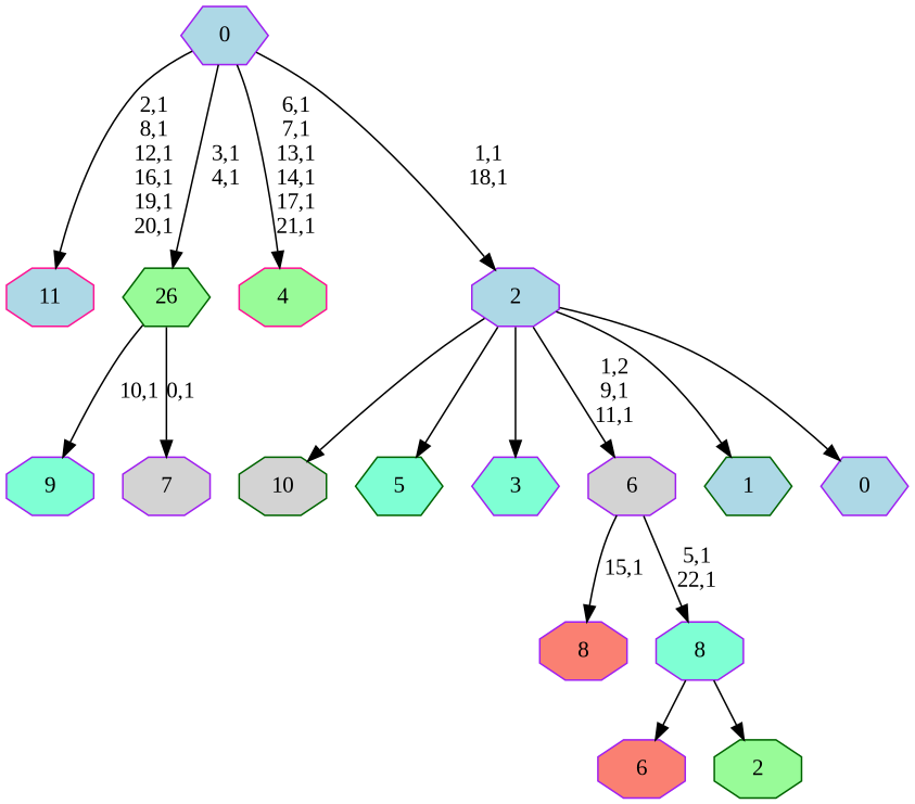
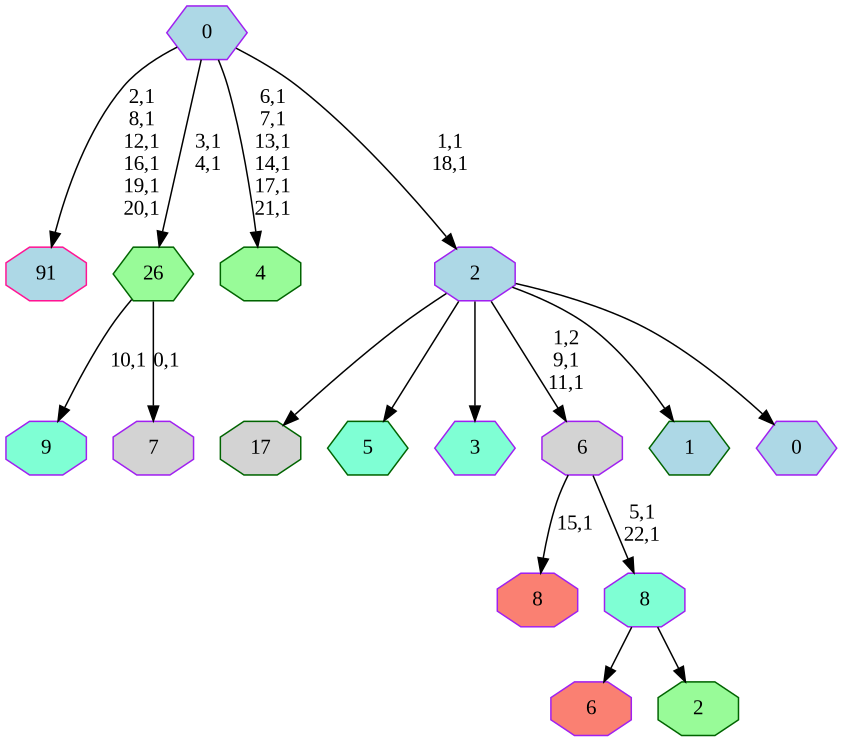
  digraph {
    fontname="Liberation Serif"
    node [color=purple fillcolor=lightblue fontname="Liberation Serif" shape=octagon style=filled]
    edge [fontname="Liberation Serif"]
-   n1 [color=deeppink label=11]
-   n2 [color=darkgreen fillcolor=lightgrey label=10]
+   n1 [color=deeppink label=91]
+   n2 [color=darkgreen fillcolor=lightgrey label=17]
    n3 [fillcolor=aquamarine label=9]
    n4 [fillcolor=salmon label=8]
    n5 [fillcolor=lightgrey label=7]
    n6 [color=darkgreen fillcolor=palegreen label=26 shape=hexagon]
    n7 [fillcolor=salmon label=6]
    n8 [color=darkgreen fillcolor=aquamarine label=5 shape=hexagon]
-   n9 [color=deeppink fillcolor=palegreen label=4]
+   n9 [color=darkgreen fillcolor=palegreen label=4]
    n10 [fillcolor=aquamarine label=3 shape=hexagon]
    n11 [color=darkgreen fillcolor=palegreen label=2]
    8 [fillcolor=aquamarine]
    6 [fillcolor=lightgrey]
    n14 [color=darkgreen label=1 shape=hexagon]
    n15 [label=0 shape=hexagon]
    2
    0 [shape=hexagon]
    n6 -> n3 [label="10,1"]
    n6 -> n5 [label="0,1"]
    8 -> n7
    8 -> n11
    6 -> n4 [label="15,1"]
    6 -> 8 [label="5,1\n22,1"]
    2 -> n2
    2 -> n8
    2 -> n10
    2 -> 6 [label="1,2\n9,1\n11,1"]
    2 -> n14
    2 -> n15
    0 -> n1 [label="2,1\n8,1\n12,1\n16,1\n19,1\n20,1"]
    0 -> n6 [label="3,1\n4,1"]
    0 -> n9 [label="6,1\n7,1\n13,1\n14,1\n17,1\n21,1"]
    0 -> 2 [label="1,1\n18,1"]
  }
